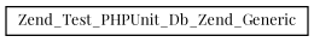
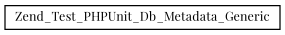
  digraph {
    rankdir=LR
    fontname="Playfair Display"
-   n1 [color=black fillcolor=white fontname="Playfair Display" fontsize=10 height=0.2 label=Zend_Test_PHPUnit_Db_Zend_Generic shape=record style=filled width=0.4]
+   n1 [color=black fillcolor=white fontname="Playfair Display" fontsize=10 height=0.2 label=Zend_Test_PHPUnit_Db_Metadata_Generic shape=record style=filled width=0.4]
  }
